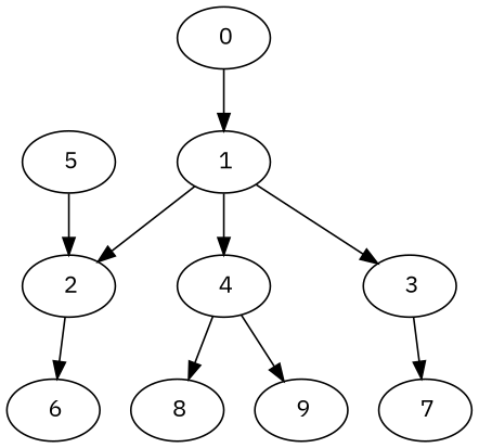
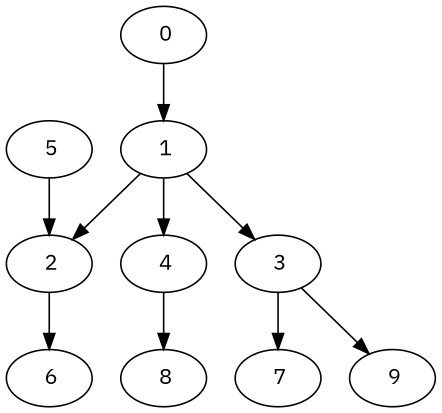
  digraph {
    fontname="IBM Plex Sans"
    node [fontname="IBM Plex Sans"]
    edge [fontname="IBM Plex Sans"]
    " 0"
    " 1"
    " 2"
    " 4"
    " 3"
    " 6"
    " 8"
    " 7"
    " 9"
    " 5"
    " 0" -> " 1"
    " 1" -> " 2"
    " 1" -> " 4"
    " 1" -> " 3"
    " 2" -> " 6"
    " 4" -> " 8"
    " 3" -> " 7"
-   " 4" -> " 9"
+   " 3" -> " 9"
    " 5" -> " 2"
  }
